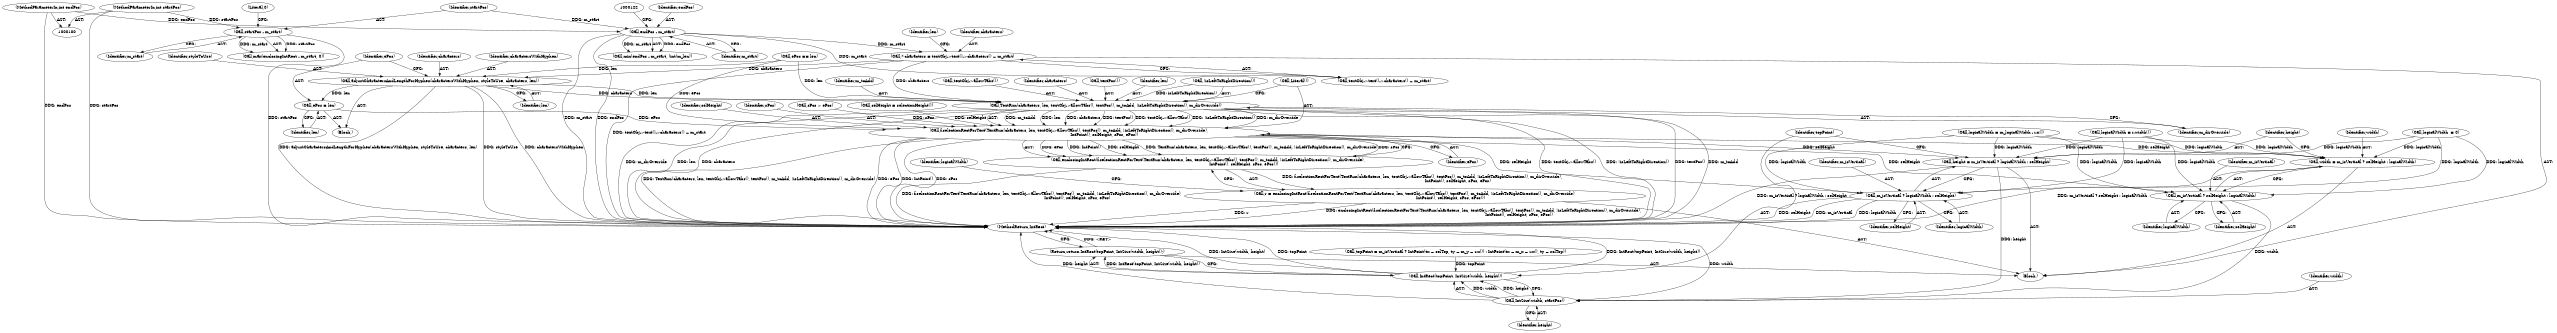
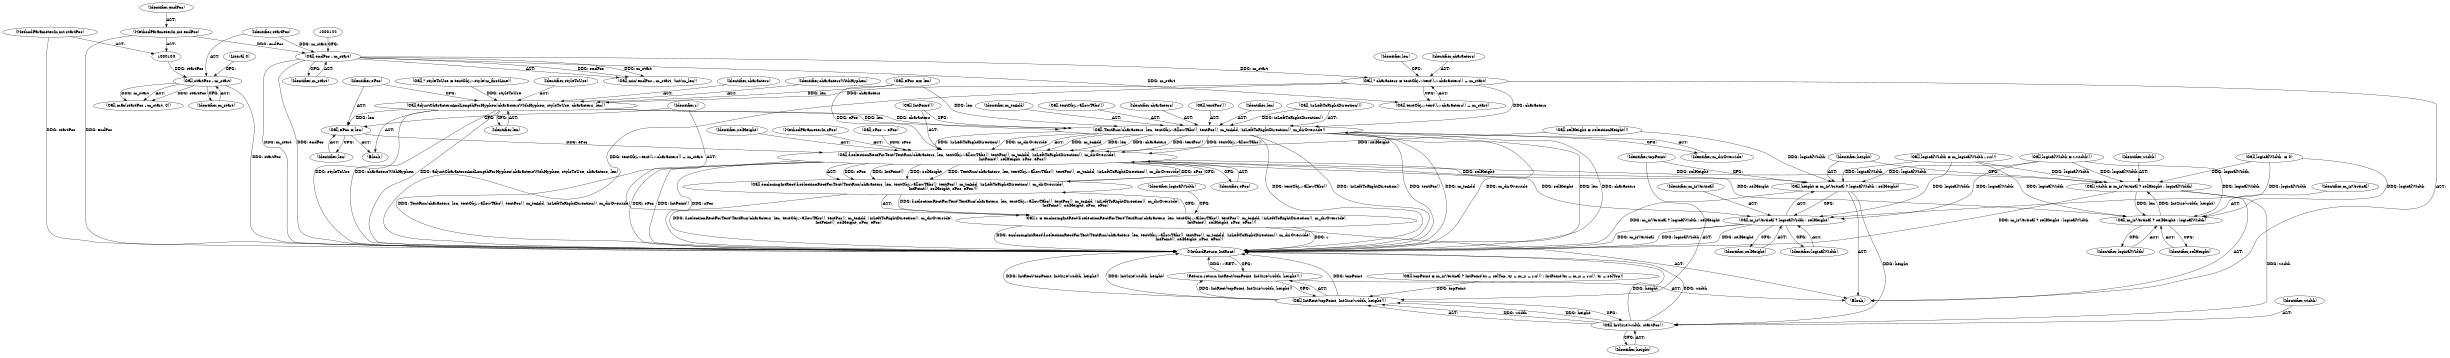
  digraph {
    n1 [label="(Call,* characters = textObj->text()->characters() + m_start)"]
    n2 [label="(Call,adjustCharactersAndLengthForHyphen(charactersWithHyphen, styleToUse, characters, len))"]
    n3 [label="(Call,TextRun(characters, len, textObj->allowTabs(), textPos(), m_toAdd, !isLeftToRightDirection(), m_dirOverride))"]
    n4 [label="(Block,)"]
    n5 [label="(MethodReturn,IntRect)"]
    n6 [label="(Call,textObj->text()->characters() + m_start)"]
    n7 [label="(Call,ePos = len)"]
    n8 [label="(Block,)"]
    n9 [label="(Identifier,len)"]
    n10 [label="(Call,f.selectionRectForText(TextRun(characters, len, textObj->allowTabs(), textPos(), m_toAdd, !isLeftToRightDirection(), m_dirOverride),\n                                                        IntPoint(), selHeight, sPos, ePos))"]
    n11 [label="(Identifier,m_dirOverride)"]
    n12 [label="(Return,return IntRect(topPoint, IntSize(width, height));)"]
    n13 [label="(Call,endPos - m_start)"]
    n14 [label="(Call,min(endPos - m_start, (int)m_len))"]
    n15 [label="(Identifier,m_start)"]
    n16 [label="(MethodParameterIn,int endPos)"]
    1000100
    n18 [label="(Call,startPos - m_start)"]
-   n19 [label="(Call,max(enclosingIntRect - m_start, 0))"]
+   n19 [label="(Call,max(startPos - m_start, 0))"]
    n20 [label="(Identifier,m_start)"]
    n21 [label="(MethodParameterIn,int startPos)"]
    n22 [label="(Identifier,len)"]
    n23 [label="(Call,enclosingIntRect(f.selectionRectForText(TextRun(characters, len, textObj->allowTabs(), textPos(), m_toAdd, !isLeftToRightDirection(), m_dirOverride),\n                                                        IntPoint(), selHeight, sPos, ePos)))"]
    n24 [label="(Call,width = m_isVertical ? selHeight : logicalWidth)"]
    n25 [label="(Call,m_isVertical ? selHeight : logicalWidth)"]
    n26 [label="(Call,height = m_isVertical ? logicalWidth : selHeight)"]
    n27 [label="(Call,m_isVertical ? logicalWidth : selHeight)"]
    n28 [label="(Identifier,ePos)"]
    n29 [label="(Call,r = enclosingIntRect(f.selectionRectForText(TextRun(characters, len, textObj->allowTabs(), textPos(), m_toAdd, !isLeftToRightDirection(), m_dirOverride),\n                                                        IntPoint(), selHeight, sPos, ePos)))"]
    n30 [label="(Call,IntSize(width, startPos))"]
    n31 [label="(Identifier,selHeight)"]
    n32 [label="(Identifier,logicalWidth)"]
    n33 [label="(Identifier,selHeight)"]
    n34 [label="(Identifier,logicalWidth)"]
    n35 [label="(Call,IntRect(topPoint, IntSize(width, height)))"]
    n36 [label="(Identifier,height)"]
    n37 [label="(Identifier,m_toAdd)"]
    n38 [label="(Literal,0)"]
    n39 [label="(Call,logicalWidth  = 0)"]
    n40 [label="(Identifier,selHeight)"]
    n41 [label="(Identifier,characters)"]
    n42 [label="(Identifier,width)"]
    n43 [label="(Call,textObj->allowTabs())"]
-   n44 [label="(Identifier,sPos)"]
+   n44 [label="(MethodParameterIn,sPos)"]
    n45 [label="(Identifier,endPos)"]
    n46 [label="(Identifier,characters)"]
    n47 [label="(Call,textPos())"]
    n48 [label="(Identifier,width)"]
    n49 [label="(Identifier,charactersWithHyphen)"]
    n50 [label="(Identifier,ePos)"]
    n51 [label="(Call,ePos == len)"]
    n52 [label="(Identifier,logicalWidth)"]
    n53 [label="(Identifier,height)"]
    n54 [label="(Identifier,m_isVertical)"]
+   n55 [label="(Call,* styleToUse = textObj->style(m_firstLine))"]
    n56 [label="(Identifier,m_isVertical)"]
    n57 [label="(Identifier,len)"]
    n58 [label="(Call,sPos > ePos)"]
    n59 [label="(Identifier,len)"]
    n60 [label="(Identifier,startPos)"]
    n61 [label="(Identifier,topPoint)"]
    n62 [label="(Call,logicalWidth = r.width())"]
    n63 [label="(Call,!isLeftToRightDirection())"]
    n64 [label="(Call,selHeight = selectionHeight())"]
    n65 [label="(Call,logicalWidth = m_logicalWidth - r.x())"]
    n66 [label="(Identifier,characters)"]
    n67 [label="(Identifier,styleToUse)"]
-   n68 [label="(Call,Literal())"]
+   n68 [label="(Call,IntPoint())"]
+   n69 [label="(Identifier,r)"]
    n70 [label="(Call,topPoint = m_isVertical ? IntPoint(tx + selTop, ty + m_y + r.x()) : IntPoint(tx + m_x + r.x(), ty + selTop))"]
    1000122
    n1 -> n2 [label="DDG: characters"]
    n1 -> n3 [label="DDG: characters"]
    n1 -> n4 [label="AST: "]
    n1 -> n5 [label="DDG: textObj->text()->characters() + m_start"]
    n1 -> n6 [label="CFG: "]
    n2 -> n3 [label="DDG: characters"]
    n2 -> n3 [label="DDG: len"]
    n2 -> n5 [label="DDG: adjustCharactersAndLengthForHyphen(charactersWithHyphen, styleToUse, characters, len)"]
    n2 -> n5 [label="DDG: styleToUse"]
    n2 -> n5 [label="DDG: charactersWithHyphen"]
    n2 -> n7 [label="DDG: len"]
    n2 -> n8 [label="AST: "]
    n2 -> n9 [label="CFG: "]
    n3 -> n5 [label="DDG: textObj->allowTabs()"]
    n3 -> n5 [label="DDG: !isLeftToRightDirection()"]
    n3 -> n5 [label="DDG: textPos()"]
    n3 -> n5 [label="DDG: m_toAdd"]
    n3 -> n5 [label="DDG: m_dirOverride"]
    n3 -> n5 [label="DDG: len"]
    n3 -> n5 [label="DDG: characters"]
    n3 -> n10 [label="AST: "]
    n3 -> n10 [label="DDG: m_toAdd"]
    n3 -> n10 [label="DDG: len"]
    n3 -> n10 [label="DDG: characters"]
    n3 -> n10 [label="DDG: textPos()"]
    n3 -> n10 [label="DDG: textObj->allowTabs()"]
    n3 -> n10 [label="DDG: !isLeftToRightDirection()"]
    n3 -> n10 [label="DDG: m_dirOverride"]
    n3 -> n11 [label="CFG: "]
    n5 -> n12 [label="CFG: "]
    n6 -> n1 [label="AST: "]
    n7 -> n8 [label="AST: "]
    n7 -> n10 [label="DDG: ePos"]
    n7 -> n22 [label="CFG: "]
    n9 -> n2 [label="AST: "]
    n10 -> n5 [label="DDG: TextRun(characters, len, textObj->allowTabs(), textPos(), m_toAdd, !isLeftToRightDirection(), m_dirOverride)"]
    n10 -> n5 [label="DDG: ePos"]
    n10 -> n5 [label="DDG: IntPoint()"]
    n10 -> n5 [label="DDG: sPos"]
    n10 -> n23 [label="AST: "]
    n10 -> n23 [label="DDG: ePos"]
    n10 -> n23 [label="DDG: IntPoint()"]
    n10 -> n23 [label="DDG: selHeight"]
    n10 -> n23 [label="DDG: TextRun(characters, len, textObj->allowTabs(), textPos(), m_toAdd, !isLeftToRightDirection(), m_dirOverride)"]
    n10 -> n23 [label="DDG: sPos"]
    n10 -> n24 [label="DDG: selHeight"]
    n10 -> n25 [label="DDG: selHeight"]
    n10 -> n26 [label="DDG: selHeight"]
    n10 -> n27 [label="DDG: selHeight"]
    n10 -> n28 [label="CFG: "]
    n11 -> n3 [label="AST: "]
    n12 -> n4 [label="AST: "]
    n12 -> n5 [label="DDG: <RET>"]
    n12 -> n35 [label="CFG: "]
    n13 -> n1 [label="DDG: m_start"]
    n13 -> n5 [label="DDG: m_start"]
    n13 -> n5 [label="DDG: endPos"]
    n13 -> n6 [label="DDG: m_start"]
    n13 -> n14 [label="AST: "]
    n13 -> n14 [label="DDG: endPos"]
    n13 -> n14 [label="DDG: m_start"]
    n13 -> n15 [label="CFG: "]
    n15 -> n13 [label="AST: "]
    n16 -> n5 [label="DDG: endPos"]
    n16 -> n13 [label="DDG: endPos"]
    n16 -> 1000100 [label="AST: "]
    n18 -> n5 [label="DDG: startPos"]
    n18 -> n19 [label="AST: "]
    n18 -> n19 [label="DDG: startPos"]
    n18 -> n19 [label="DDG: m_start"]
    n18 -> n20 [label="CFG: "]
    n20 -> n18 [label="AST: "]
    n21 -> n5 [label="DDG: startPos"]
    n21 -> 1000100 [label="AST: "]
-   n21 -> n18 [label="DDG: startPos"]
+   1000100 -> n18 [label="DDG: startPos"]
    n22 -> n7 [label="AST: "]
    n23 -> n5 [label="DDG: f.selectionRectForText(TextRun(characters, len, textObj->allowTabs(), textPos(), m_toAdd, !isLeftToRightDirection(), m_dirOverride),\n                                                        IntPoint(), selHeight, sPos, ePos)"]
    n23 -> n10 [label="CFG: "]
    n23 -> n29 [label="AST: "]
    n23 -> n29 [label="DDG: f.selectionRectForText(TextRun(characters, len, textObj->allowTabs(), textPos(), m_toAdd, !isLeftToRightDirection(), m_dirOverride),\n                                                        IntPoint(), selHeight, sPos, ePos)"]
    n24 -> n4 [label="AST: "]
    n24 -> n5 [label="DDG: m_isVertical ? selHeight : logicalWidth"]
-   n24 -> n25 [label="CFG: "]
-   n25 -> n30 [label="DDG: width"]
-   n25 -> n24 [label="AST: "]
+   n24 -> n25 [label="DDG: len"]
+   n24 -> n30 [label="DDG: width"]
+   n25 -> n24 [label="DDG: IntSize(width, height)"]
    n25 -> n31 [label="CFG: "]
    n25 -> n32 [label="CFG: "]
    n26 -> n4 [label="AST: "]
    n26 -> n5 [label="DDG: m_isVertical ? logicalWidth : selHeight"]
    n26 -> n27 [label="CFG: "]
    n26 -> n30 [label="DDG: height"]
    n27 -> n5 [label="DDG: logicalWidth"]
    n27 -> n5 [label="DDG: selHeight"]
    n27 -> n5 [label="DDG: m_isVertical"]
    n27 -> n26 [label="AST: "]
    n27 -> n33 [label="CFG: "]
    n27 -> n34 [label="CFG: "]
    n28 -> n10 [label="AST: "]
    n29 -> n4 [label="AST: "]
    n29 -> n5 [label="DDG: r"]
    n29 -> n5 [label="DDG: enclosingIntRect(f.selectionRectForText(TextRun(characters, len, textObj->allowTabs(), textPos(), m_toAdd, !isLeftToRightDirection(), m_dirOverride),\n                                                        IntPoint(), selHeight, sPos, ePos))"]
    n29 -> n23 [label="CFG: "]
    n30 -> n5 [label="DDG: height"]
    n30 -> n5 [label="DDG: width"]
    n30 -> n35 [label="AST: "]
    n30 -> n35 [label="DDG: width"]
    n30 -> n35 [label="DDG: height"]
    n30 -> n36 [label="CFG: "]
    n31 -> n25 [label="AST: "]
    n32 -> n25 [label="AST: "]
    n33 -> n27 [label="AST: "]
    n34 -> n27 [label="AST: "]
    n35 -> n5 [label="DDG: topPoint"]
    n35 -> n5 [label="DDG: IntRect(topPoint, IntSize(width, height))"]
    n35 -> n5 [label="DDG: IntSize(width, height)"]
    n35 -> n12 [label="AST: "]
    n35 -> n12 [label="DDG: IntRect(topPoint, IntSize(width, height))"]
    n35 -> n30 [label="CFG: "]
    n36 -> n30 [label="AST: "]
    n37 -> n3 [label="AST: "]
    n38 -> n18 [label="CFG: "]
    n39 -> n24 [label="DDG: logicalWidth"]
    n39 -> n25 [label="DDG: logicalWidth"]
-   n39 -> n26 [label="DDG: logicalWidth"]
+   n64 -> n26 [label="DDG: logicalWidth"]
    n39 -> n27 [label="DDG: logicalWidth"]
    n40 -> n10 [label="AST: "]
    n41 -> n2 [label="AST: "]
    n42 -> n24 [label="AST: "]
    n43 -> n3 [label="AST: "]
    n44 -> n10 [label="AST: "]
-   n45 -> n13 [label="AST: "]
+   n45 -> n16 [label="AST: "]
    n46 -> n3 [label="AST: "]
    n47 -> n3 [label="AST: "]
    n48 -> n30 [label="AST: "]
    n49 -> n2 [label="AST: "]
    n50 -> n2 [label="CFG: "]
    n50 -> n7 [label="AST: "]
    n51 -> n2 [label="DDG: len"]
    n51 -> n3 [label="DDG: len"]
    n51 -> n10 [label="DDG: ePos"]
    n52 -> n29 [label="CFG: "]
    n53 -> n24 [label="CFG: "]
    n53 -> n26 [label="AST: "]
    n54 -> n27 [label="AST: "]
+   n55 -> n2 [label="DDG: styleToUse"]
    n56 -> n25 [label="AST: "]
    n57 -> n1 [label="CFG: "]
    n58 -> n10 [label="DDG: sPos"]
    n59 -> n3 [label="AST: "]
    n60 -> n13 [label="DDG: m_start"]
    n60 -> n18 [label="AST: "]
    n61 -> n26 [label="CFG: "]
    n61 -> n35 [label="AST: "]
    n62 -> n24 [label="DDG: logicalWidth"]
    n62 -> n25 [label="DDG: logicalWidth"]
    n62 -> n26 [label="DDG: logicalWidth"]
    n62 -> n27 [label="DDG: logicalWidth"]
    n63 -> n3 [label="AST: "]
    n63 -> n3 [label="DDG: isLeftToRightDirection()"]
    n64 -> n10 [label="DDG: selHeight"]
    n65 -> n24 [label="DDG: logicalWidth"]
    n65 -> n25 [label="DDG: logicalWidth"]
    n65 -> n26 [label="DDG: logicalWidth"]
    n65 -> n27 [label="DDG: logicalWidth"]
    n66 -> n1 [label="AST: "]
    n67 -> n2 [label="AST: "]
    n68 -> n3 [label="CFG: "]
    n68 -> n10 [label="AST: "]
+   n69 -> n7 [label="CFG: "]
+   n69 -> n29 [label="AST: "]
    n70 -> n35 [label="DDG: topPoint"]
    1000122 -> n13 [label="CFG: "]
  }
